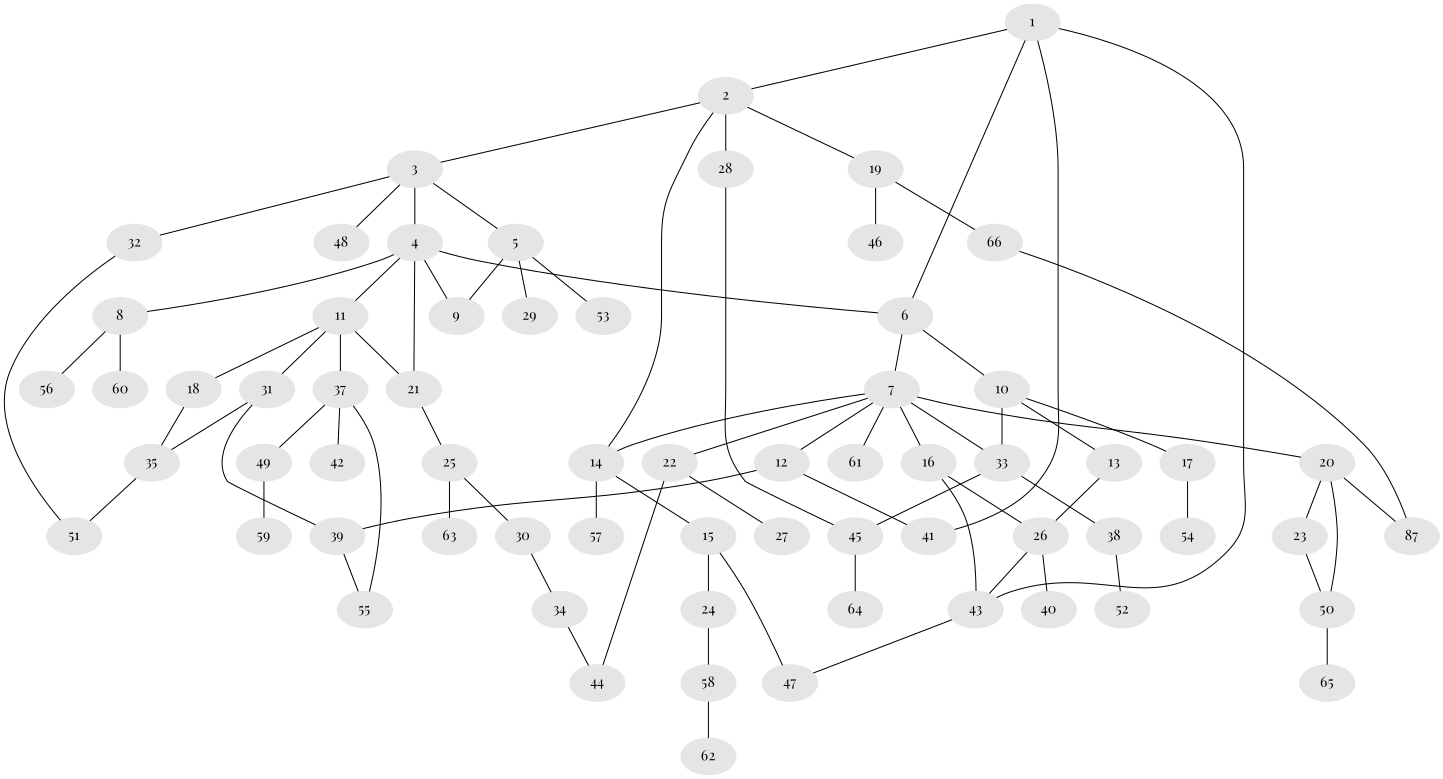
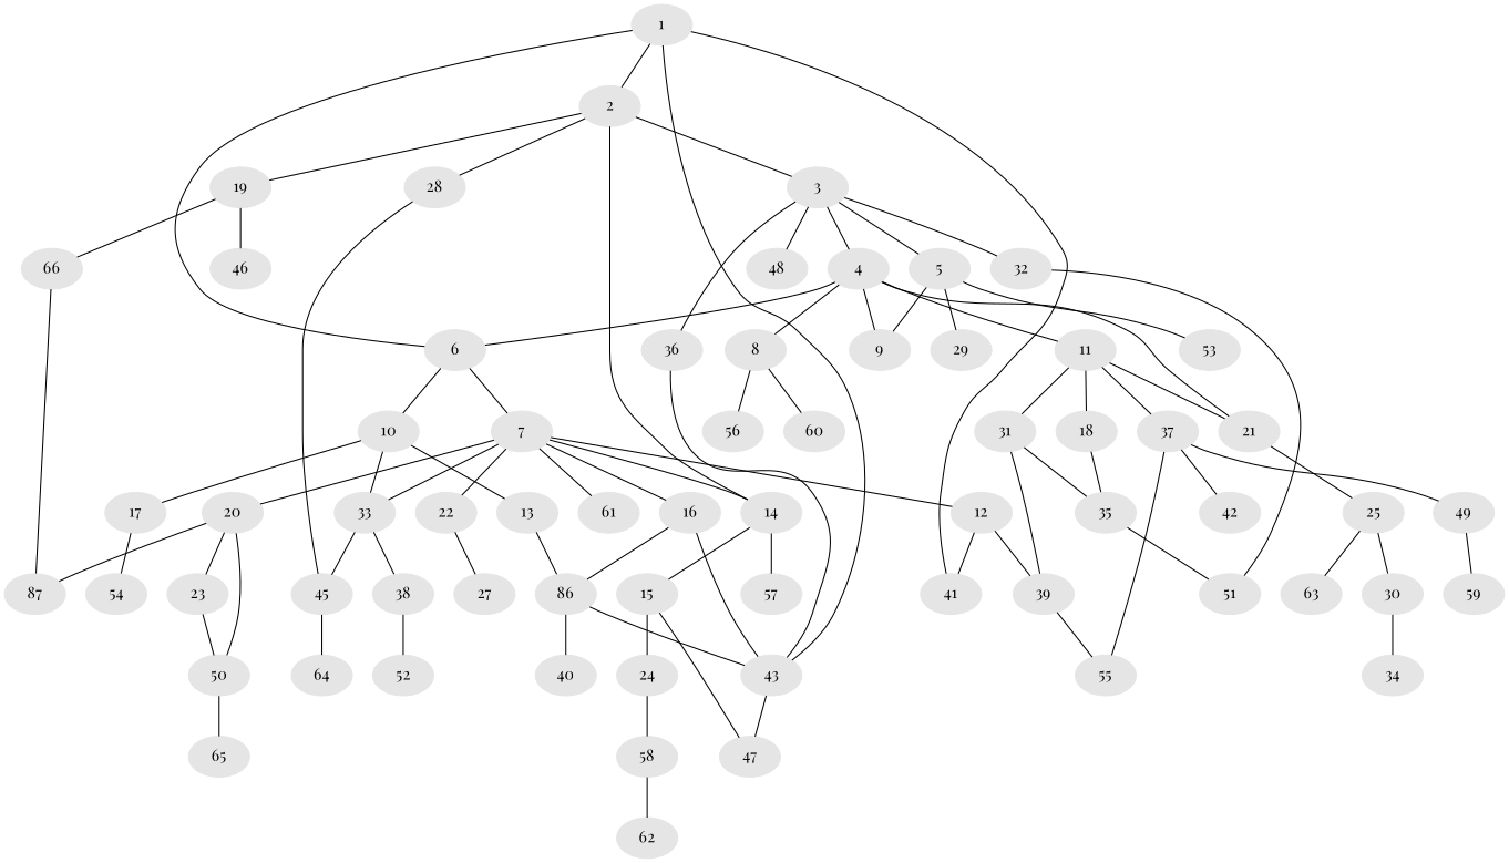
  graph {
    fontname="Playfair Display"
    node [color=gray90 fontname="Playfair Display" style=filled]
    edge [fontname="Playfair Display"]
    1
    2
    6
    41
    43
    3
    14
    19
    28
    7
    10
    47
    4
    5
    32
+   36
    48
    15
    57
    46
    66
    45
    8
    9
    11
    21
    29
    53
    51
    56
    60
    18
    31
    37
    25
    12
    16
    20
    22
    33
    61
    13
    17
    39
-   26
+   26 [label=86]
    23
    50
    n48 [label=87]
    27
-   44
    38
    54
    35
    42
    49
    55
    40
    24
    58
    65
    30
    63
    62
    34
    64
    52
    59
    1 -- 2
    1 -- 6
    1 -- 41
    1 -- 43
    2 -- 3
    2 -- 14
    2 -- 19
    2 -- 28
    6 -- 7
    6 -- 10
    43 -- 47
    3 -- 4
    3 -- 5
    3 -- 32
+   3 -- 36
    3 -- 48
    14 -- 15
    14 -- 57
    19 -- 46
    19 -- 66
    28 -- 45
    7 -- 14
    7 -- 12
    7 -- 16
    7 -- 20
    7 -- 22
    7 -- 33
    7 -- 61
    10 -- 33
    10 -- 13
    10 -- 17
    4 -- 6
    4 -- 8
    4 -- 9
    4 -- 11
    4 -- 21
    5 -- 9
    5 -- 29
    5 -- 53
    32 -- 51
+   36 -- 43
    15 -- 47
    15 -- 24
    66 -- n48
    45 -- 64
    8 -- 56
    8 -- 60
    11 -- 21
    11 -- 18
    11 -- 31
    11 -- 37
    21 -- 25
    18 -- 35
    31 -- 39
    31 -- 35
    37 -- 42
    37 -- 49
    37 -- 55
    25 -- 30
    25 -- 63
    12 -- 41
    12 -- 39
    16 -- 43
    16 -- 26
    20 -- 23
    20 -- 50
    20 -- n48
    22 -- 27
-   22 -- 44
    33 -- 45
    33 -- 38
    13 -- 26
    17 -- 54
    39 -- 55
    26 -- 43
    26 -- 40
    23 -- 50
    50 -- 65
    38 -- 52
    35 -- 51
    49 -- 59
    24 -- 58
    58 -- 62
    30 -- 34
-   34 -- 44
  }
